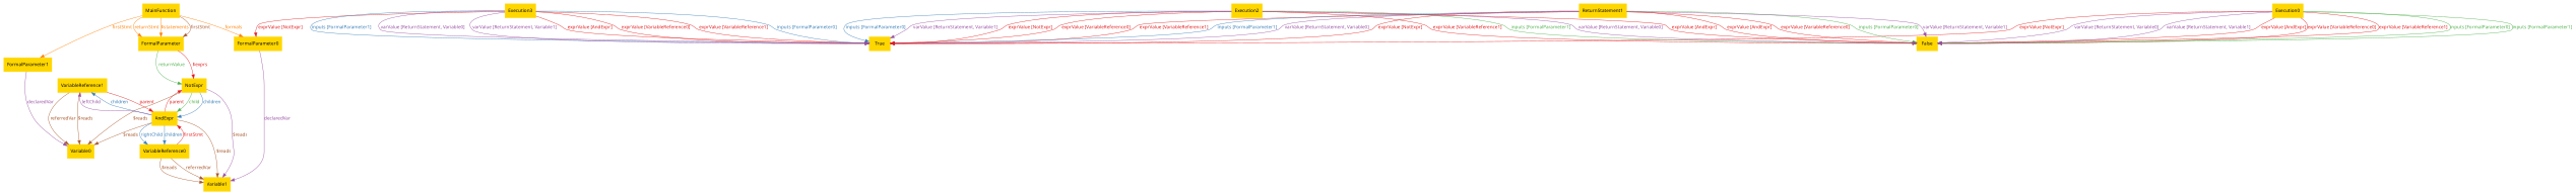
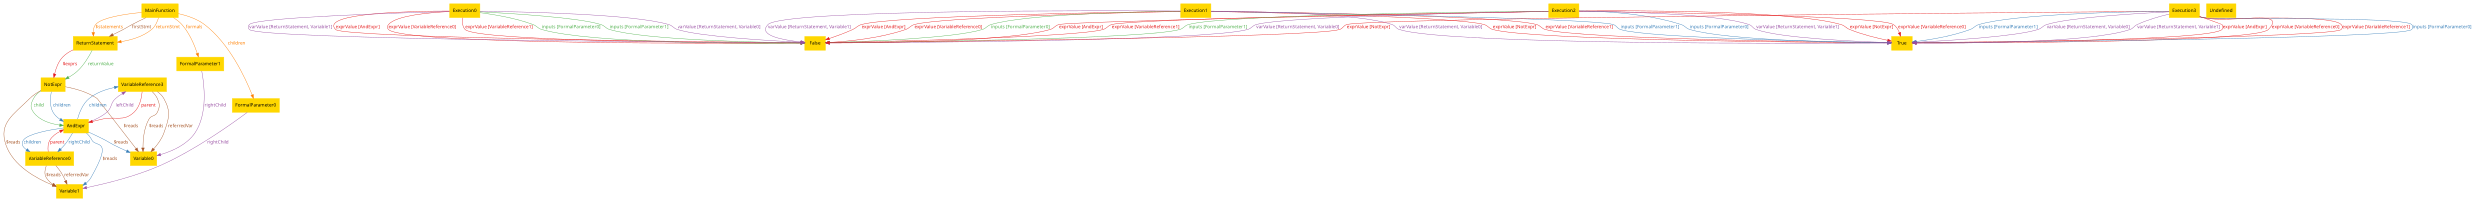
  digraph {
    fontsize=12
    rankdir=TB
    fontname="Noto Sans"
    node [color="#ffd700" fontcolor="#000000" fontsize=12 shape=box style="filled, solid" fontname="Noto Sans"]
    edge [color="#e41a1c" dir=forward fontcolor="#e41a1c" fontsize=12 style=solid uuid="<MainFunction, ReturnStatement>" weight=1 fontname="Noto Sans"]
-   n1 [label=FormalParameter uuid=ReturnStatement]
+   n1 [label=ReturnStatement uuid=ReturnStatement]
    n2 [label=NotExpr uuid=NotExpr]
    n3 [label=AndExpr uuid=AndExpr]
    n4 [label=Variable0 uuid=Variable0]
    n5 [label=Variable1 uuid=Variable1]
    n6 [label=VariableReference0 uuid=VariableReference0]
-   n7 [label=VariableReference1 uuid=VariableReference1]
+   n7 [label=VariableReference3 uuid=VariableReference1]
    n8 [label=MainFunction uuid=MainFunction]
    n9 [label=FormalParameter0 uuid=FormalParameter0]
    n10 [label=FormalParameter1 uuid=FormalParameter1]
    n11 [label=Execution0 uuid=Execution0]
    n12 [label=False uuid=False]
    n13 [label=True uuid=True]
-   n14 [label=ReturnStatement1 uuid=Execution1]
+   n14 [label=Execution1 uuid=Execution1]
    n15 [label=Execution2 uuid=Execution2]
    n16 [label=Execution3 uuid=Execution3]
+   n17 [label=Undefined uuid=Undefined]
    n1 -> n2 [label="$exprs" uuid="<ReturnStatement, NotExpr>"]
    n1 -> n2 [color="#4daf4a" fontcolor="#4daf4a" label=returnValue uuid="<ReturnStatement, NotExpr>"]
    n2 -> n3 [color="#4daf4a" fontcolor="#4daf4a" label=child uuid="<NotExpr, AndExpr>"]
    n2 -> n3 [color="#377eb8" fontcolor="#377eb8" label=children uuid="<NotExpr, AndExpr>"]
-   n2 -> n3 [dir=back label=parent uuid="<AndExpr, NotExpr>"]
    n2 -> n4 [color="#a65628" fontcolor="#a65628" label="$reads" uuid="<NotExpr, Variable0>"]
-   n2 -> n5 [color="#984ea3" fontcolor="#a65628" label="$reads" uuid="<NotExpr, Variable1>"]
-   n3 -> n4 [color="#a65628" fontcolor="#a65628" label="$reads" uuid="<AndExpr, Variable0>"]
-   n3 -> n5 [color="#a65628" fontcolor="#a65628" label="$reads" uuid="<AndExpr, Variable1>"]
+   n2 -> n5 [color="#a65628" fontcolor="#a65628" label="$reads" uuid="<NotExpr, Variable1>"]
+   n3 -> n4 [color="#377eb8" fontcolor="#a65628" label="$reads" uuid="<AndExpr, Variable0>"]
+   n3 -> n5 [color="#377eb8" fontcolor="#a65628" label="$reads" uuid="<AndExpr, Variable1>"]
    n3 -> n6 [color="#377eb8" fontcolor="#377eb8" label=children uuid="<AndExpr, VariableReference0>"]
-   n3 -> n6 [dir=back label=firstStmt uuid="<VariableReference0, AndExpr>"]
+   n3 -> n6 [dir=back label=parent uuid="<VariableReference0, AndExpr>"]
    n3 -> n6 [color="#377eb8" fontcolor="#377eb8" label=rightChild uuid="<AndExpr, VariableReference0>"]
    n6 -> n5 [color="#a65628" fontcolor="#a65628" label="$reads" uuid="<VariableReference0, Variable1>"]
    n6 -> n5 [color="#a65628" fontcolor="#a65628" label=referredVar uuid="<VariableReference0, Variable1>"]
    n7 -> n3 [color="#377eb8" dir=back fontcolor="#377eb8" label=children uuid="<AndExpr, VariableReference1>"]
    n7 -> n3 [color="#984ea3" dir=back fontcolor="#984ea3" label=leftChild uuid="<AndExpr, VariableReference1>"]
    n7 -> n3 [label=parent uuid="<VariableReference1, AndExpr>"]
    n7 -> n4 [color="#a65628" fontcolor="#a65628" label="$reads" uuid="<VariableReference1, Variable0>"]
    n7 -> n4 [color="#a65628" fontcolor="#a65628" label=referredVar uuid="<VariableReference1, Variable0>"]
    n8 -> n1 [color="#ff7f00" fontcolor="#ff7f00" label="$statements"]
    n8 -> n1 [color="#a65628" fontcolor="#a65628" label=firstStmt]
    n8 -> n1 [color="#ff7f00" fontcolor="#ff7f00" label=returnStmt]
-   n8 -> n9 [color="#ff7f00" fontcolor="#ff7f00" label=formals uuid="<MainFunction, FormalParameter0>"]
-   n8 -> n10 [color="#ff7f00" fontcolor="#ff7f00" label=firstStmt uuid="<MainFunction, FormalParameter1>"]
-   n9 -> n5 [color="#984ea3" fontcolor="#984ea3" label=declaredVar uuid="<FormalParameter0, Variable1>"]
-   n10 -> n4 [color="#984ea3" fontcolor="#984ea3" label=declaredVar uuid="<FormalParameter1, Variable0>"]
+   n8 -> n9 [color="#ff7f00" fontcolor="#ff7f00" label=children uuid="<MainFunction, FormalParameter0>"]
+   n8 -> n10 [color="#ff7f00" fontcolor="#ff7f00" label=formals uuid="<MainFunction, FormalParameter1>"]
+   n9 -> n5 [color="#984ea3" fontcolor="#984ea3" label=rightChild uuid="<FormalParameter0, Variable1>"]
+   n10 -> n4 [color="#984ea3" fontcolor="#984ea3" label=rightChild uuid="<FormalParameter1, Variable0>"]
    n11 -> n12 [label="exprValue [AndExpr]" uuid="<Execution0, AndExpr, False>"]
    n11 -> n12 [label="exprValue [VariableReference0]" uuid="<Execution0, VariableReference0, False>"]
    n11 -> n12 [label="exprValue [VariableReference1]" uuid="<Execution0, VariableReference1, False>"]
    n11 -> n12 [color="#4daf4a" fontcolor="#4daf4a" label="inputs [FormalParameter0]" uuid="<Execution0, FormalParameter0, False>"]
    n11 -> n12 [color="#4daf4a" fontcolor="#4daf4a" label="inputs [FormalParameter1]" uuid="<Execution0, FormalParameter1, False>"]
    n11 -> n12 [color="#984ea3" fontcolor="#984ea3" label="varValue [ReturnStatement, Variable0]" uuid="<Execution0, ReturnStatement, Variable0, False>"]
    n11 -> n12 [color="#984ea3" fontcolor="#984ea3" label="varValue [ReturnStatement, Variable1]" uuid="<Execution0, ReturnStatement, Variable1, False>"]
-   n11 -> n13 [label="exprValue [NotExpr]" uuid="<Execution0, NotExpr, True>"]
    n14 -> n12 [label="exprValue [AndExpr]" uuid="<Execution1, AndExpr, False>"]
    n14 -> n12 [label="exprValue [VariableReference0]" uuid="<Execution1, VariableReference0, False>"]
    n14 -> n12 [color="#4daf4a" fontcolor="#4daf4a" label="inputs [FormalParameter0]" uuid="<Execution1, FormalParameter0, False>"]
    n14 -> n12 [color="#984ea3" fontcolor="#984ea3" label="varValue [ReturnStatement, Variable1]" uuid="<Execution1, ReturnStatement, Variable1, False>"]
    n14 -> n13 [label="exprValue [NotExpr]" uuid="<Execution1, NotExpr, True>"]
    n14 -> n13 [label="exprValue [VariableReference1]" uuid="<Execution1, VariableReference1, True>"]
    n14 -> n13 [color="#377eb8" fontcolor="#377eb8" label="inputs [FormalParameter1]" uuid="<Execution1, FormalParameter1, True>"]
    n14 -> n13 [color="#984ea3" fontcolor="#984ea3" label="varValue [ReturnStatement, Variable0]" uuid="<Execution1, ReturnStatement, Variable0, True>"]
    n15 -> n12 [label="exprValue [AndExpr]" uuid="<Execution2, AndExpr, False>"]
    n15 -> n12 [label="exprValue [VariableReference1]" uuid="<Execution2, VariableReference1, False>"]
    n15 -> n12 [color="#4daf4a" fontcolor="#4daf4a" label="inputs [FormalParameter1]" uuid="<Execution2, FormalParameter1, False>"]
    n15 -> n12 [color="#984ea3" fontcolor="#984ea3" label="varValue [ReturnStatement, Variable0]" uuid="<Execution2, ReturnStatement, Variable0, False>"]
    n15 -> n13 [label="exprValue [NotExpr]" uuid="<Execution2, NotExpr, True>"]
    n15 -> n13 [label="exprValue [VariableReference0]" uuid="<Execution2, VariableReference0, True>"]
    n15 -> n13 [color="#377eb8" fontcolor="#377eb8" label="inputs [FormalParameter0]" uuid="<Execution2, FormalParameter0, True>"]
    n15 -> n13 [color="#984ea3" fontcolor="#984ea3" label="varValue [ReturnStatement, Variable1]" uuid="<Execution2, ReturnStatement, Variable1, True>"]
-   n16 -> n9 [label="exprValue [NotExpr]" uuid="<Execution3, NotExpr, False>"]
+   n16 -> n12 [label="exprValue [NotExpr]" uuid="<Execution3, NotExpr, False>"]
    n16 -> n13 [label="exprValue [AndExpr]" uuid="<Execution3, AndExpr, True>"]
    n16 -> n13 [label="exprValue [VariableReference0]" uuid="<Execution3, VariableReference0, True>"]
    n16 -> n13 [label="exprValue [VariableReference1]" uuid="<Execution3, VariableReference1, True>"]
    n16 -> n13 [color="#377eb8" fontcolor="#377eb8" label="inputs [FormalParameter0]" uuid="<Execution3, FormalParameter0, True>"]
    n16 -> n13 [color="#377eb8" fontcolor="#377eb8" label="inputs [FormalParameter1]" uuid="<Execution3, FormalParameter1, True>"]
    n16 -> n13 [color="#984ea3" fontcolor="#984ea3" label="varValue [ReturnStatement, Variable0]" uuid="<Execution3, ReturnStatement, Variable0, True>"]
    n16 -> n13 [color="#984ea3" fontcolor="#984ea3" label="varValue [ReturnStatement, Variable1]" uuid="<Execution3, ReturnStatement, Variable1, True>"]
  }
